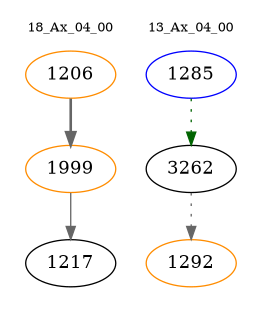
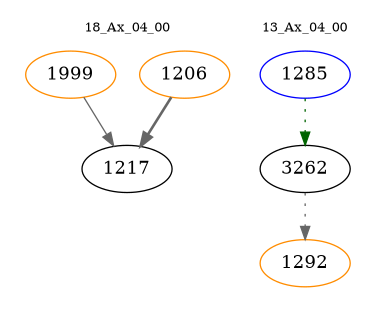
  digraph {
    node [color=darkorange]
    edge [color=gray40 style=dotted]
    n1 [label=1206]
    n2 [label=1999]
    n3 [color=black label=1217]
    n4 [color=blue label=1285]
    n5 [color=black label=3262]
    n6 [label=1292]
    subgraph cluster_1 {
      color=white
      fontsize=10
      label="18_Ax_04_00"
      n1
      n2
      n3
    }
    subgraph cluster_2 {
      color=white
      fontsize=10
      label="13_Ax_04_00"
      n4
      n5
      n6
    }
-   n1 -> n2 [style=bold]
+   n1 -> n3 [style=bold]
    n2 -> n3 [style=solid]
    n4 -> n5 [color=darkgreen]
    n5 -> n6
  }
